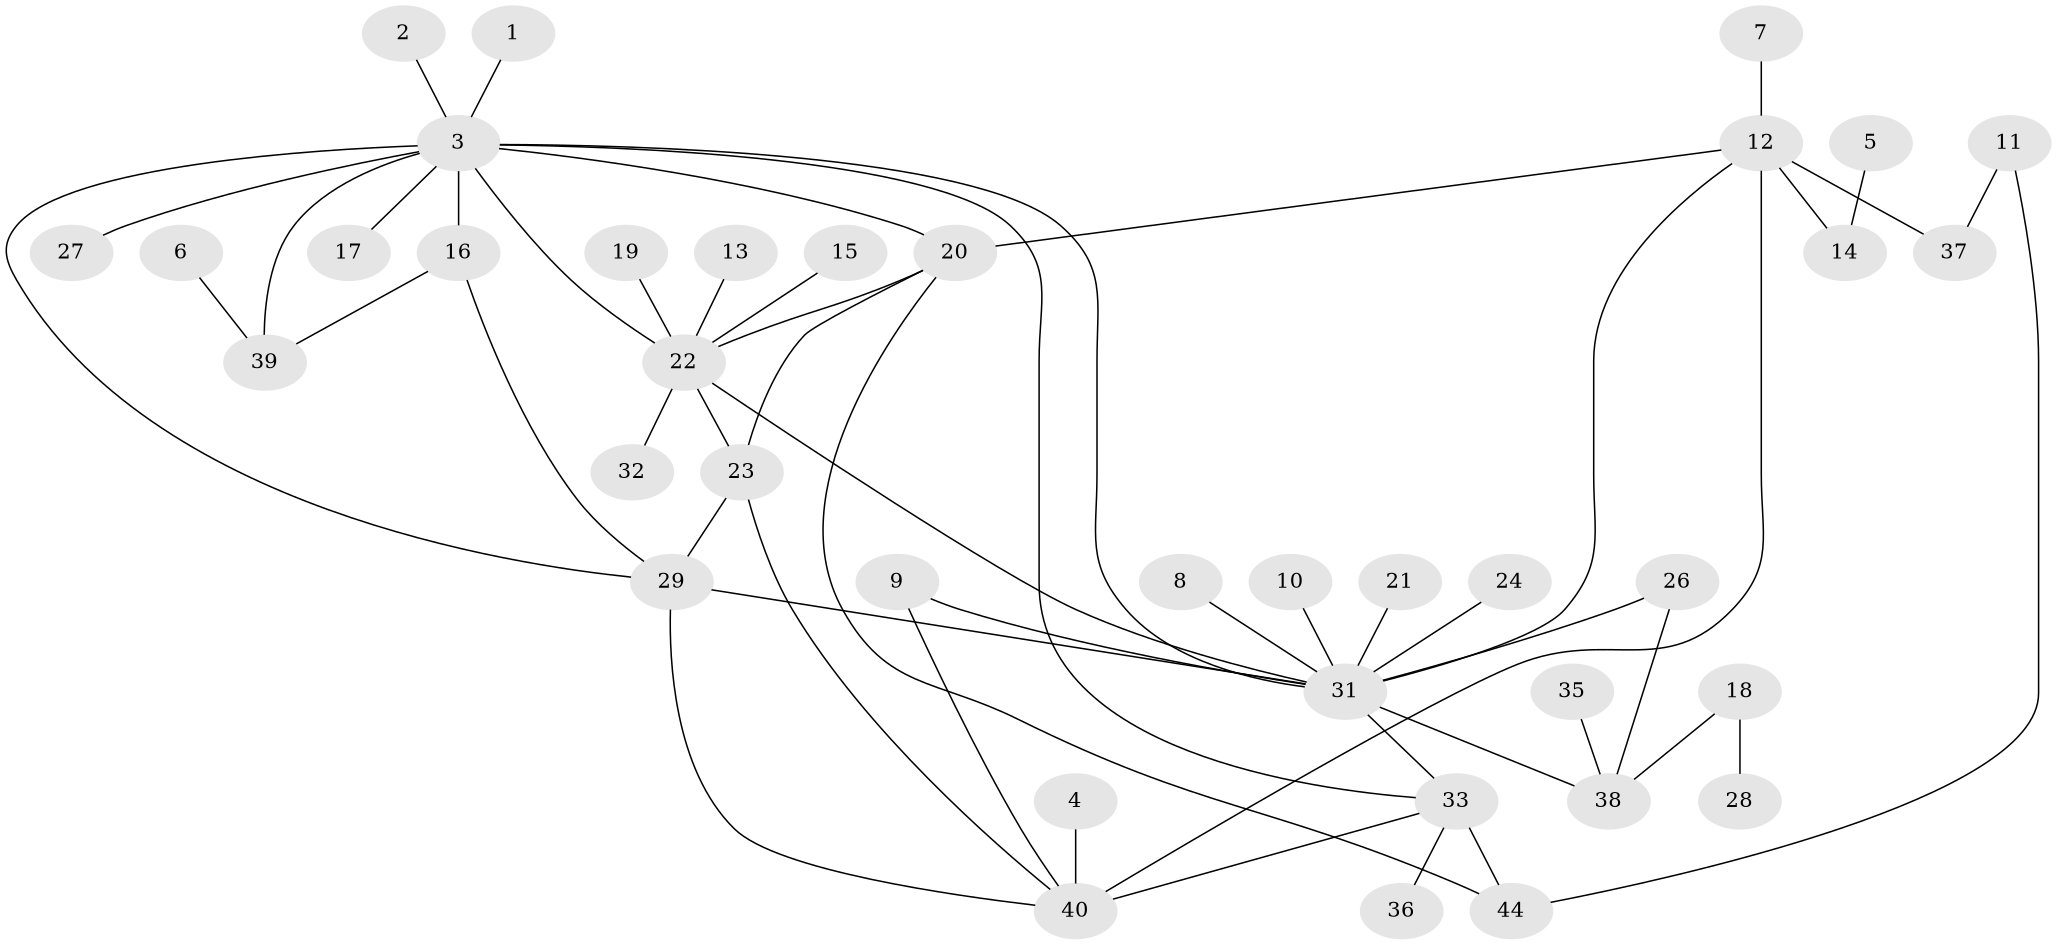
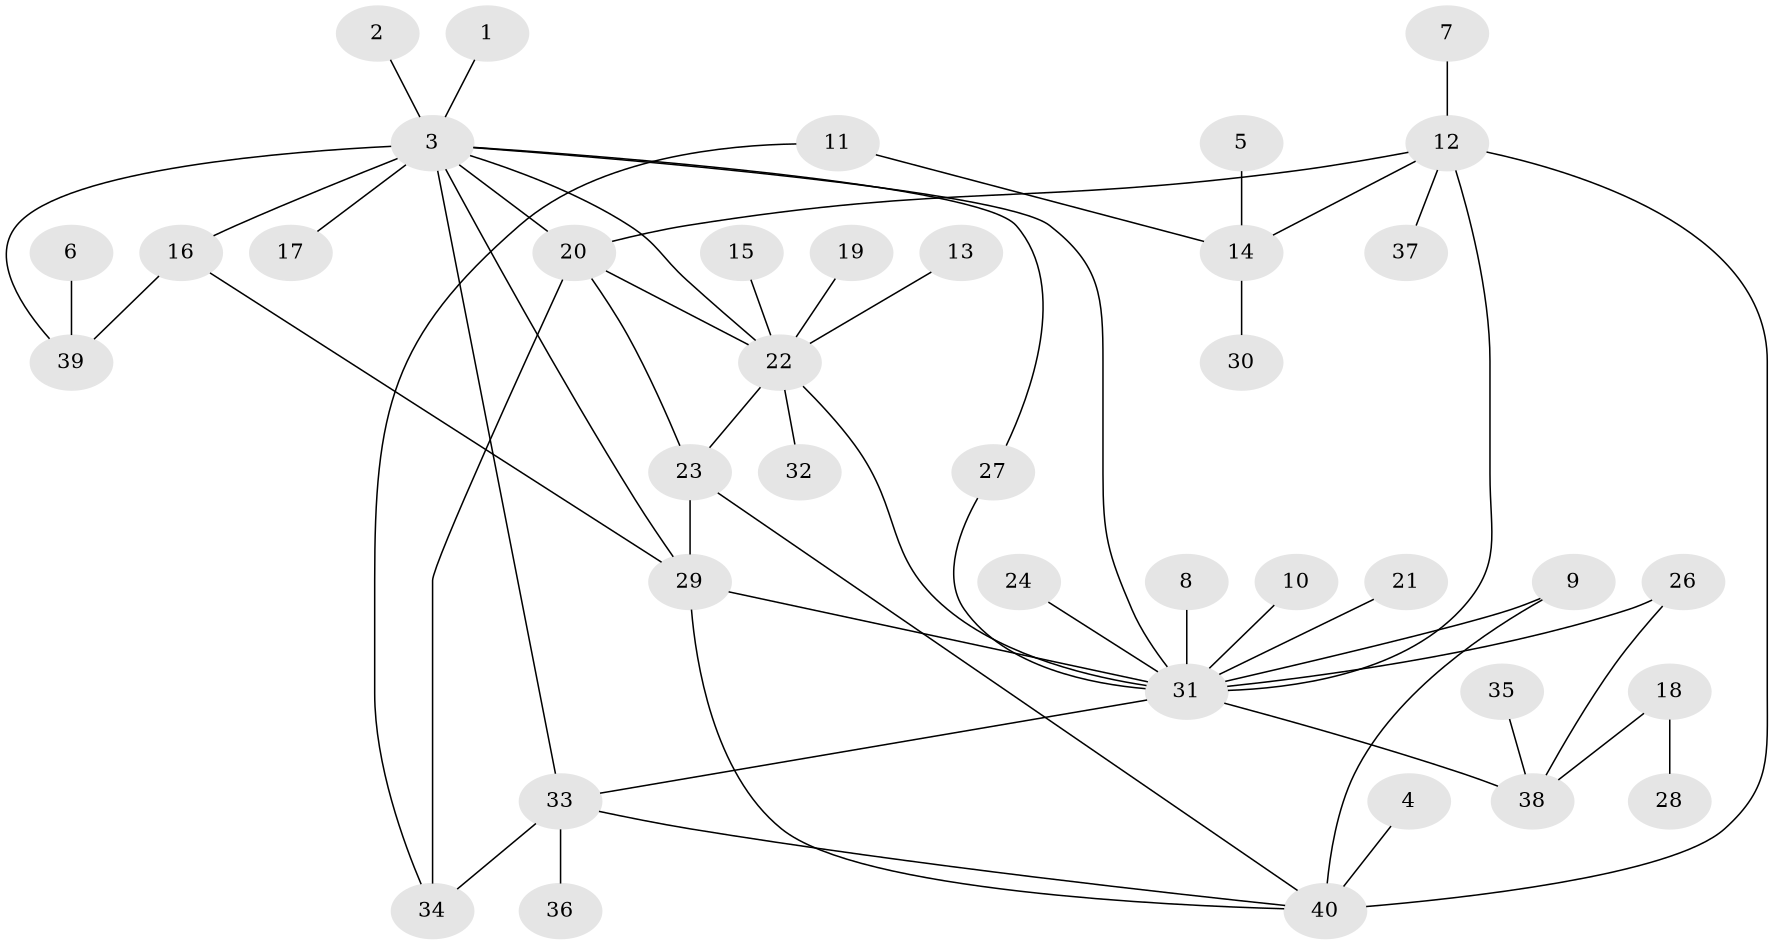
  graph {
    node [color=gray90 style=filled]
    edge [weight=1.0]
    1
    3
    16
    17
    20
    22
    27
    29
    31
    33
    39
    2
-   34 [label=44]
+   34
    23
    32
    40
    38
    36
    4
    5
    14
+   30
    6
    7
    12
    37
    8
    9
    10
    11
    13
    15
    18
    28
    19
    21
    24
    26
    35
    1 -- 3
    3 -- 16
    3 -- 17
    3 -- 20
    3 -- 22
    3 -- 27
    3 -- 29
    3 -- 31
    3 -- 33
    3 -- 39
    16 -- 29
    16 -- 39
    20 -- 22
    20 -- 34
    20 -- 23
    22 -- 31
    22 -- 23
    22 -- 32
+   27 -- 31
    29 -- 31
    29 -- 40
    31 -- 33
    31 -- 38
    33 -- 34
    33 -- 40
    33 -- 36
    2 -- 3
    23 -- 29
    23 -- 40
    4 -- 40
    5 -- 14
+   14 -- 30
    6 -- 39
    7 -- 12
    12 -- 20
    12 -- 31
    12 -- 40 [weight=2.0]
    12 -- 14
    12 -- 37
    8 -- 31
    9 -- 31
    9 -- 40
    10 -- 31
    11 -- 34
-   11 -- 37
+   11 -- 14
    13 -- 22
    15 -- 22
    18 -- 38
    18 -- 28
    19 -- 22
    21 -- 31
    24 -- 31
    26 -- 31
    26 -- 38
    35 -- 38
  }
